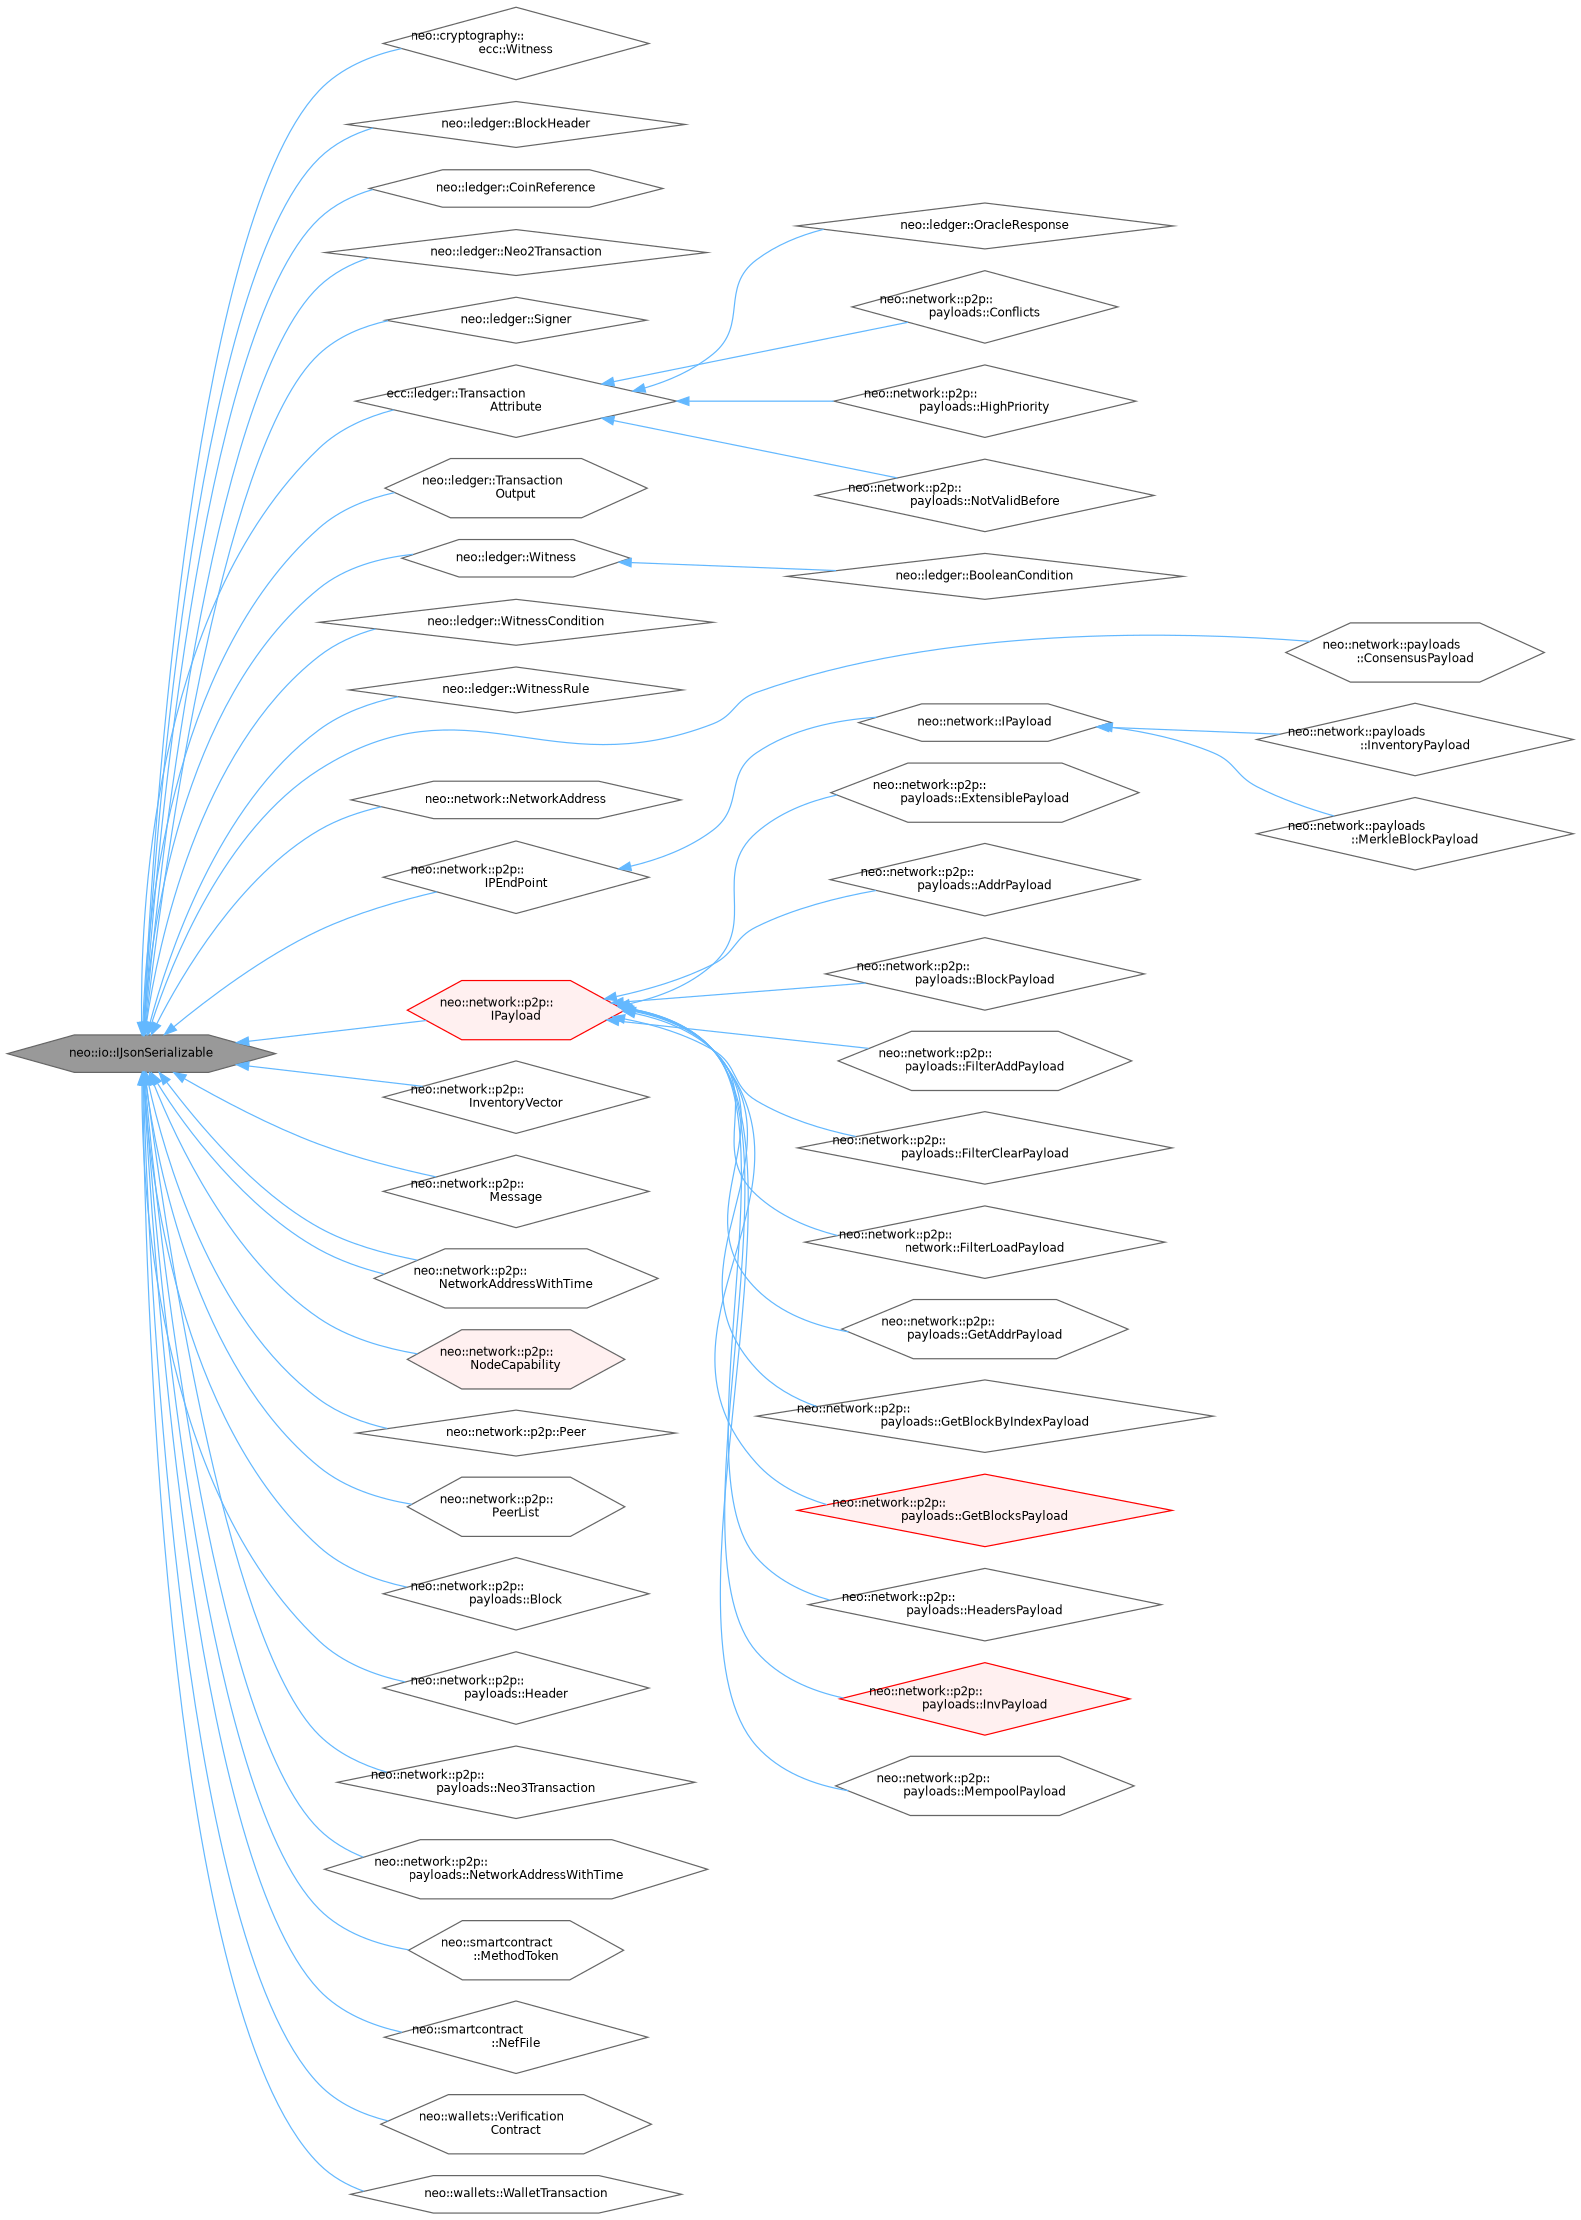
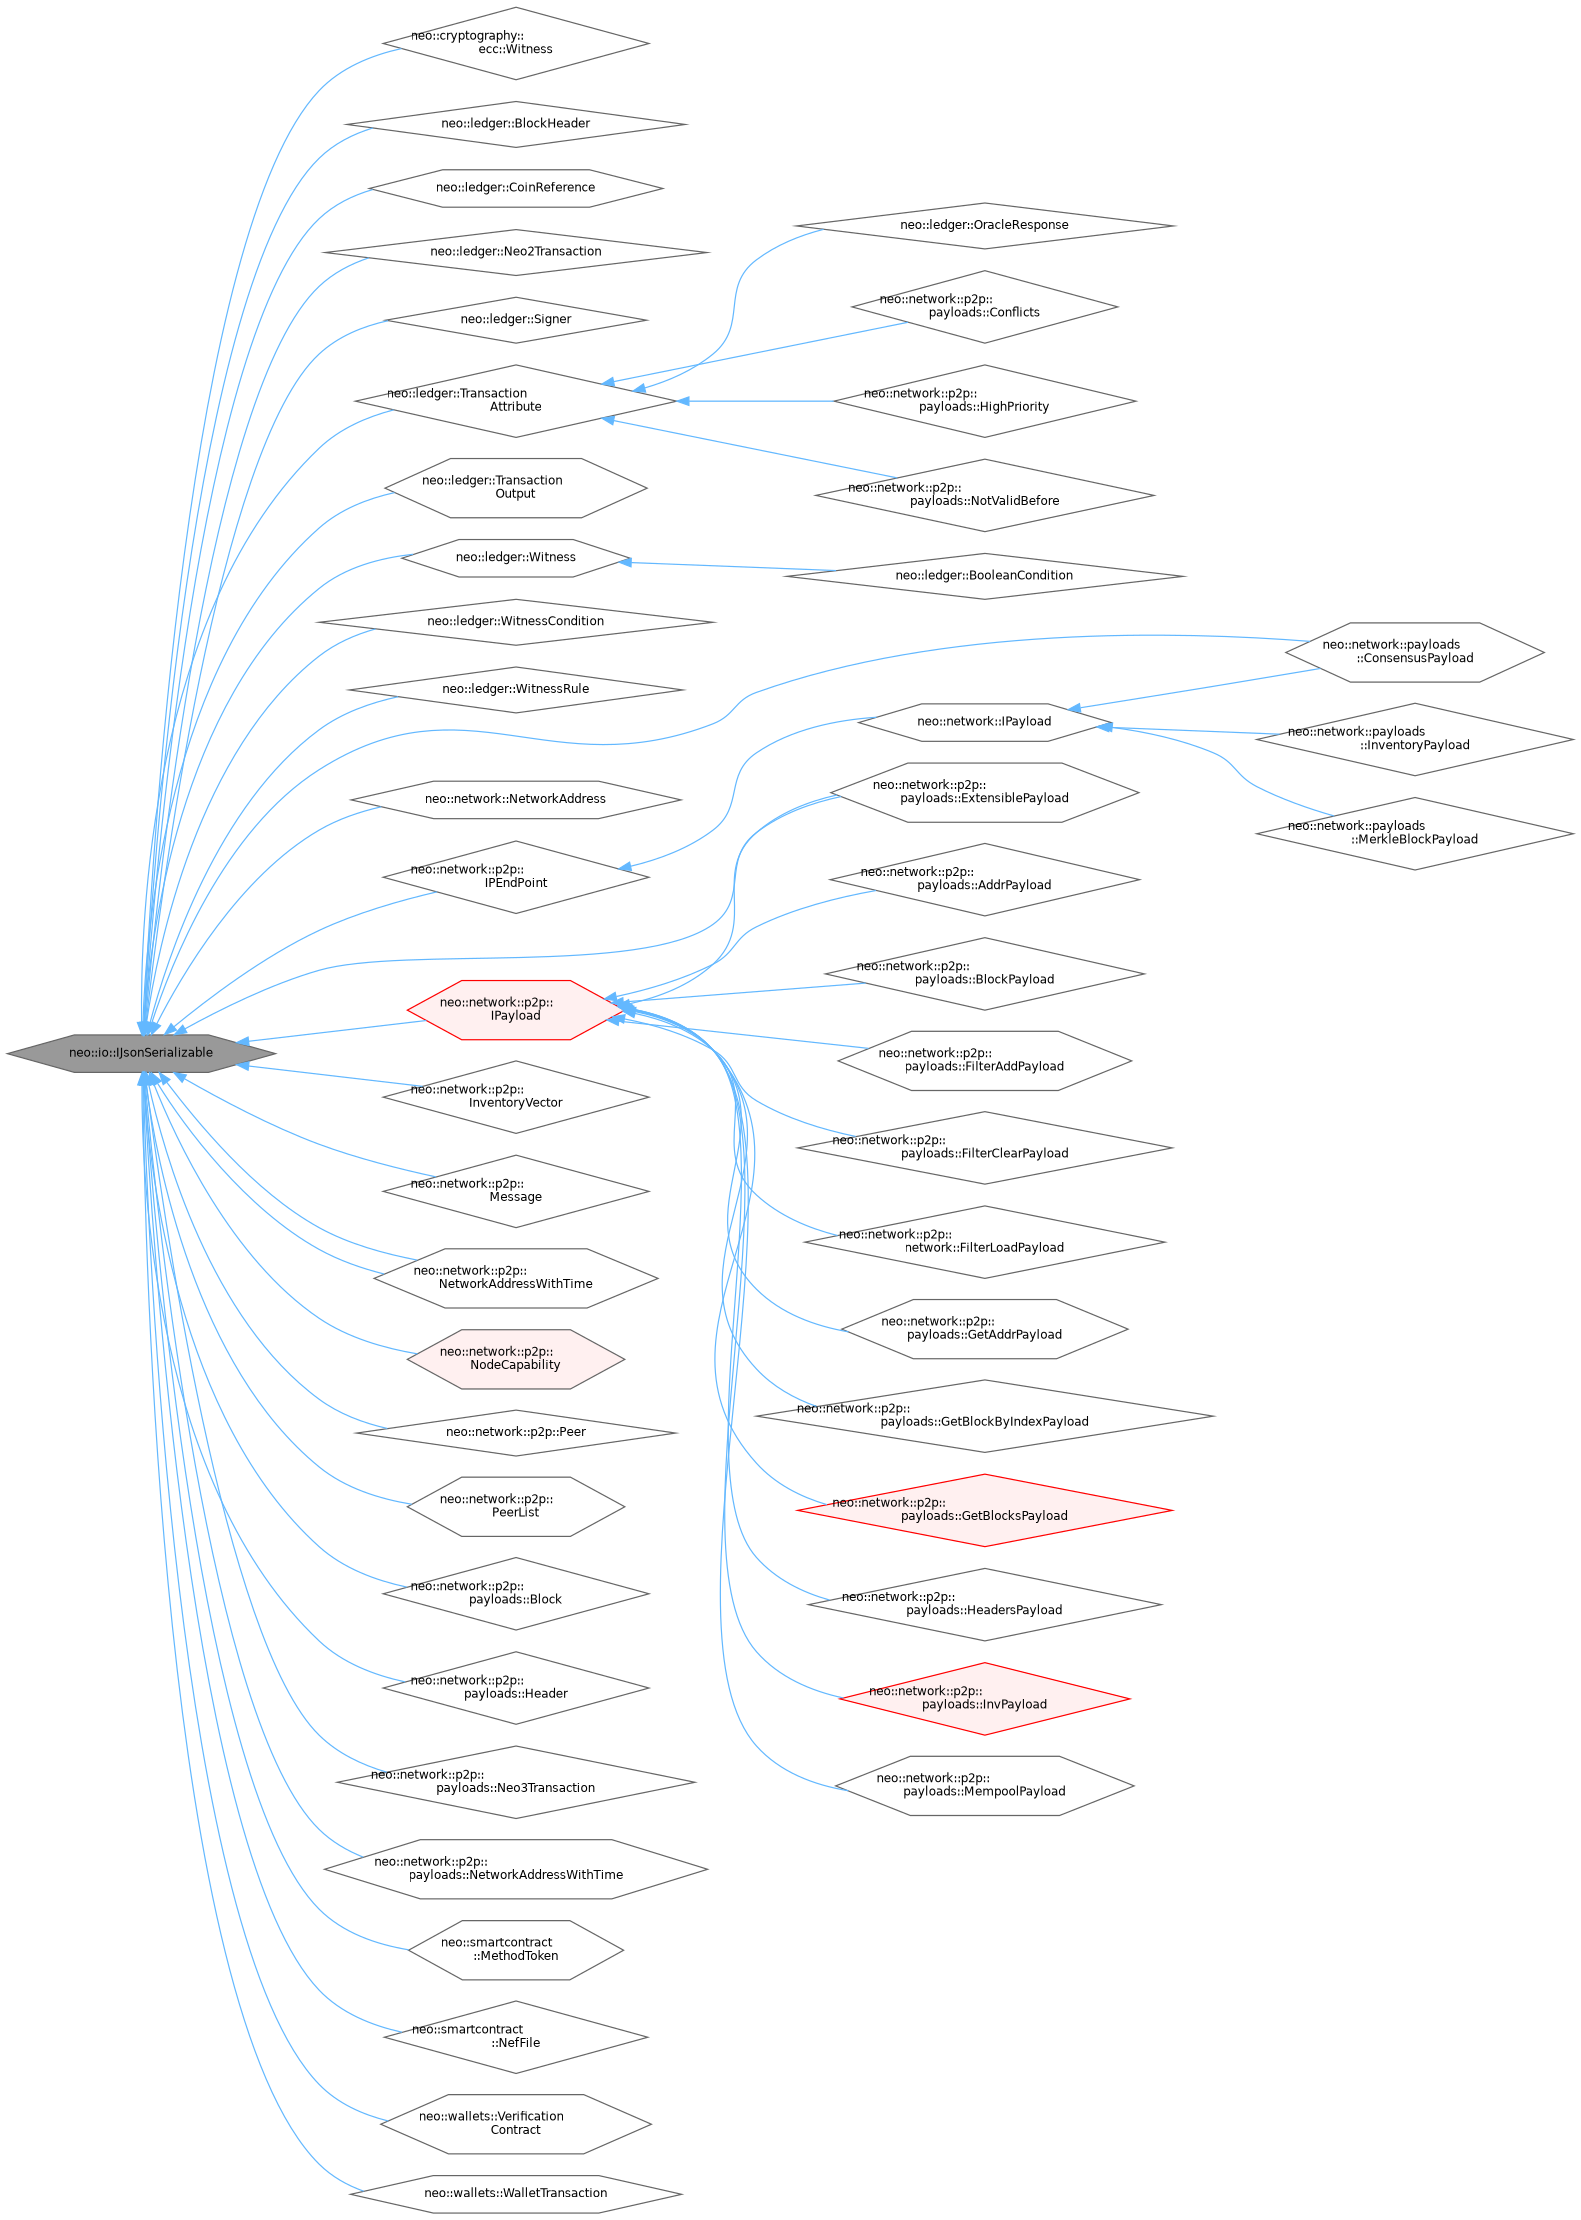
  digraph {
    rankdir=LR
    node [color=gray40 fillcolor=white fontname=Helvetica fontsize=10 shape=diamond style=filled]
    edge [color=steelblue1 dir=back fontname=Helvetica fontsize=10 labelfontname=Helvetica labelfontsize=10 style=solid]
    n1 [fillcolor=grey60 fontcolor=black height=0.2 label="neo::io::IJsonSerializable" shape=hexagon width=0.4]
    n2 [height=0.2 label="neo::cryptography::\lecc::Witness" width=0.4]
    n3 [height=0.2 label="neo::ledger::BlockHeader" width=0.4]
    n4 [height=0.2 label="neo::ledger::CoinReference" shape=hexagon width=0.4]
    n5 [height=0.2 label="neo::ledger::Neo2Transaction" width=0.4]
    n6 [height=0.2 label="neo::ledger::Signer" width=0.4]
-   n7 [height=0.2 label="ecc::ledger::Transaction\lAttribute" width=0.4]
+   n7 [height=0.2 label="neo::ledger::Transaction\lAttribute" width=0.4]
    n8 [height=0.2 label="neo::ledger::Transaction\lOutput" shape=hexagon width=0.4]
    n9 [height=0.2 label="neo::ledger::Witness" shape=hexagon width=0.4]
    n10 [height=0.2 label="neo::ledger::WitnessCondition" width=0.4]
    n11 [height=0.2 label="neo::ledger::WitnessRule" width=0.4]
    n12 [height=0.2 label="neo::network::payloads\l::ConsensusPayload" shape=hexagon width=0.4]
    n13 [height=0.2 label="neo::network::NetworkAddress" shape=hexagon width=0.4]
    n14 [height=0.2 label="neo::network::p2p::\lIPEndPoint" width=0.4]
    n15 [color=red fillcolor="#FFF0F0" height=0.2 label="neo::network::p2p::\lIPayload" shape=hexagon width=0.4]
    n16 [height=0.2 label="neo::network::p2p::\lpayloads::ExtensiblePayload" shape=hexagon width=0.4]
    n17 [height=0.2 label="neo::network::p2p::\lInventoryVector" width=0.4]
    n18 [height=0.2 label="neo::network::p2p::\lMessage" width=0.4]
    n19 [height=0.2 label="neo::network::p2p::\lNetworkAddressWithTime" shape=hexagon width=0.4]
    n20 [fillcolor="#FFF0F0" height=0.2 label="neo::network::p2p::\lNodeCapability" shape=hexagon width=0.4]
    n21 [height=0.2 label="neo::network::p2p::Peer" width=0.4]
    n22 [height=0.2 label="neo::network::p2p::\lPeerList" shape=hexagon width=0.4]
    n23 [height=0.2 label="neo::network::p2p::\lpayloads::Block" width=0.4]
    n24 [height=0.2 label="neo::network::p2p::\lpayloads::Header" width=0.4]
    n25 [height=0.2 label="neo::network::p2p::\lpayloads::Neo3Transaction" width=0.4]
    n26 [height=0.2 label="neo::network::p2p::\lpayloads::NetworkAddressWithTime" shape=hexagon width=0.4]
    n27 [height=0.2 label="neo::smartcontract\l::MethodToken" shape=hexagon width=0.4]
    n28 [height=0.2 label="neo::smartcontract\l::NefFile" width=0.4]
    n29 [height=0.2 label="neo::wallets::Verification\lContract" shape=hexagon width=0.4]
    n30 [height=0.2 label="neo::wallets::WalletTransaction" shape=hexagon width=0.4]
    n31 [height=0.2 label="neo::ledger::OracleResponse" width=0.4]
    n32 [height=0.2 label="neo::network::p2p::\lpayloads::Conflicts" width=0.4]
    n33 [height=0.2 label="neo::network::p2p::\lpayloads::HighPriority" width=0.4]
    n34 [height=0.2 label="neo::network::p2p::\lpayloads::NotValidBefore" width=0.4]
    n35 [height=0.2 label="neo::ledger::BooleanCondition" width=0.4]
    n36 [height=0.2 label="neo::network::IPayload" shape=hexagon width=0.4]
    n37 [height=0.2 label="neo::network::payloads\l::InventoryPayload" width=0.4]
    n38 [height=0.2 label="neo::network::payloads\l::MerkleBlockPayload" width=0.4]
    n39 [height=0.2 label="neo::network::p2p::\lpayloads::AddrPayload" width=0.4]
    n40 [height=0.2 label="neo::network::p2p::\lpayloads::BlockPayload" width=0.4]
    n41 [height=0.2 label="neo::network::p2p::\lpayloads::FilterAddPayload" shape=hexagon width=0.4]
    n42 [height=0.2 label="neo::network::p2p::\lpayloads::FilterClearPayload" width=0.4]
    n43 [height=0.2 label="neo::network::p2p::\lnetwork::FilterLoadPayload" width=0.4]
    n44 [height=0.2 label="neo::network::p2p::\lpayloads::GetAddrPayload" shape=hexagon width=0.4]
    n45 [height=0.2 label="neo::network::p2p::\lpayloads::GetBlockByIndexPayload" width=0.4]
    n46 [color=red fillcolor="#FFF0F0" height=0.2 label="neo::network::p2p::\lpayloads::GetBlocksPayload" width=0.4]
    n47 [height=0.2 label="neo::network::p2p::\lpayloads::HeadersPayload" width=0.4]
    n48 [color=red fillcolor="#FFF0F0" height=0.2 label="neo::network::p2p::\lpayloads::InvPayload" width=0.4]
    n49 [height=0.2 label="neo::network::p2p::\lpayloads::MempoolPayload" shape=hexagon width=0.4]
    n1 -> n2
    n1 -> n3
    n1 -> n4
    n1 -> n5
    n1 -> n6
    n1 -> n7
    n1 -> n8
    n1 -> n9
    n1 -> n10
    n1 -> n11
    n1 -> n12
    n1 -> n13
    n1 -> n14
    n1 -> n15
+   n1 -> n16
    n1 -> n17
    n1 -> n18
    n1 -> n19
    n1 -> n19
    n1 -> n20
    n1 -> n21
    n1 -> n22
    n1 -> n23
    n1 -> n24
    n1 -> n25
    n1 -> n26
    n1 -> n27
    n1 -> n28
    n1 -> n29
    n1 -> n30
    n7 -> n31
    n7 -> n32
    n7 -> n33
    n7 -> n34
    n9 -> n35
    n14 -> n36
    n15 -> n16
    n15 -> n39
    n15 -> n40
    n15 -> n41
    n15 -> n42
    n15 -> n43
    n15 -> n44
    n15 -> n45
    n15 -> n46
    n15 -> n47
    n15 -> n48
    n15 -> n49
+   n36 -> n12
    n36 -> n37
    n36 -> n38
  }
